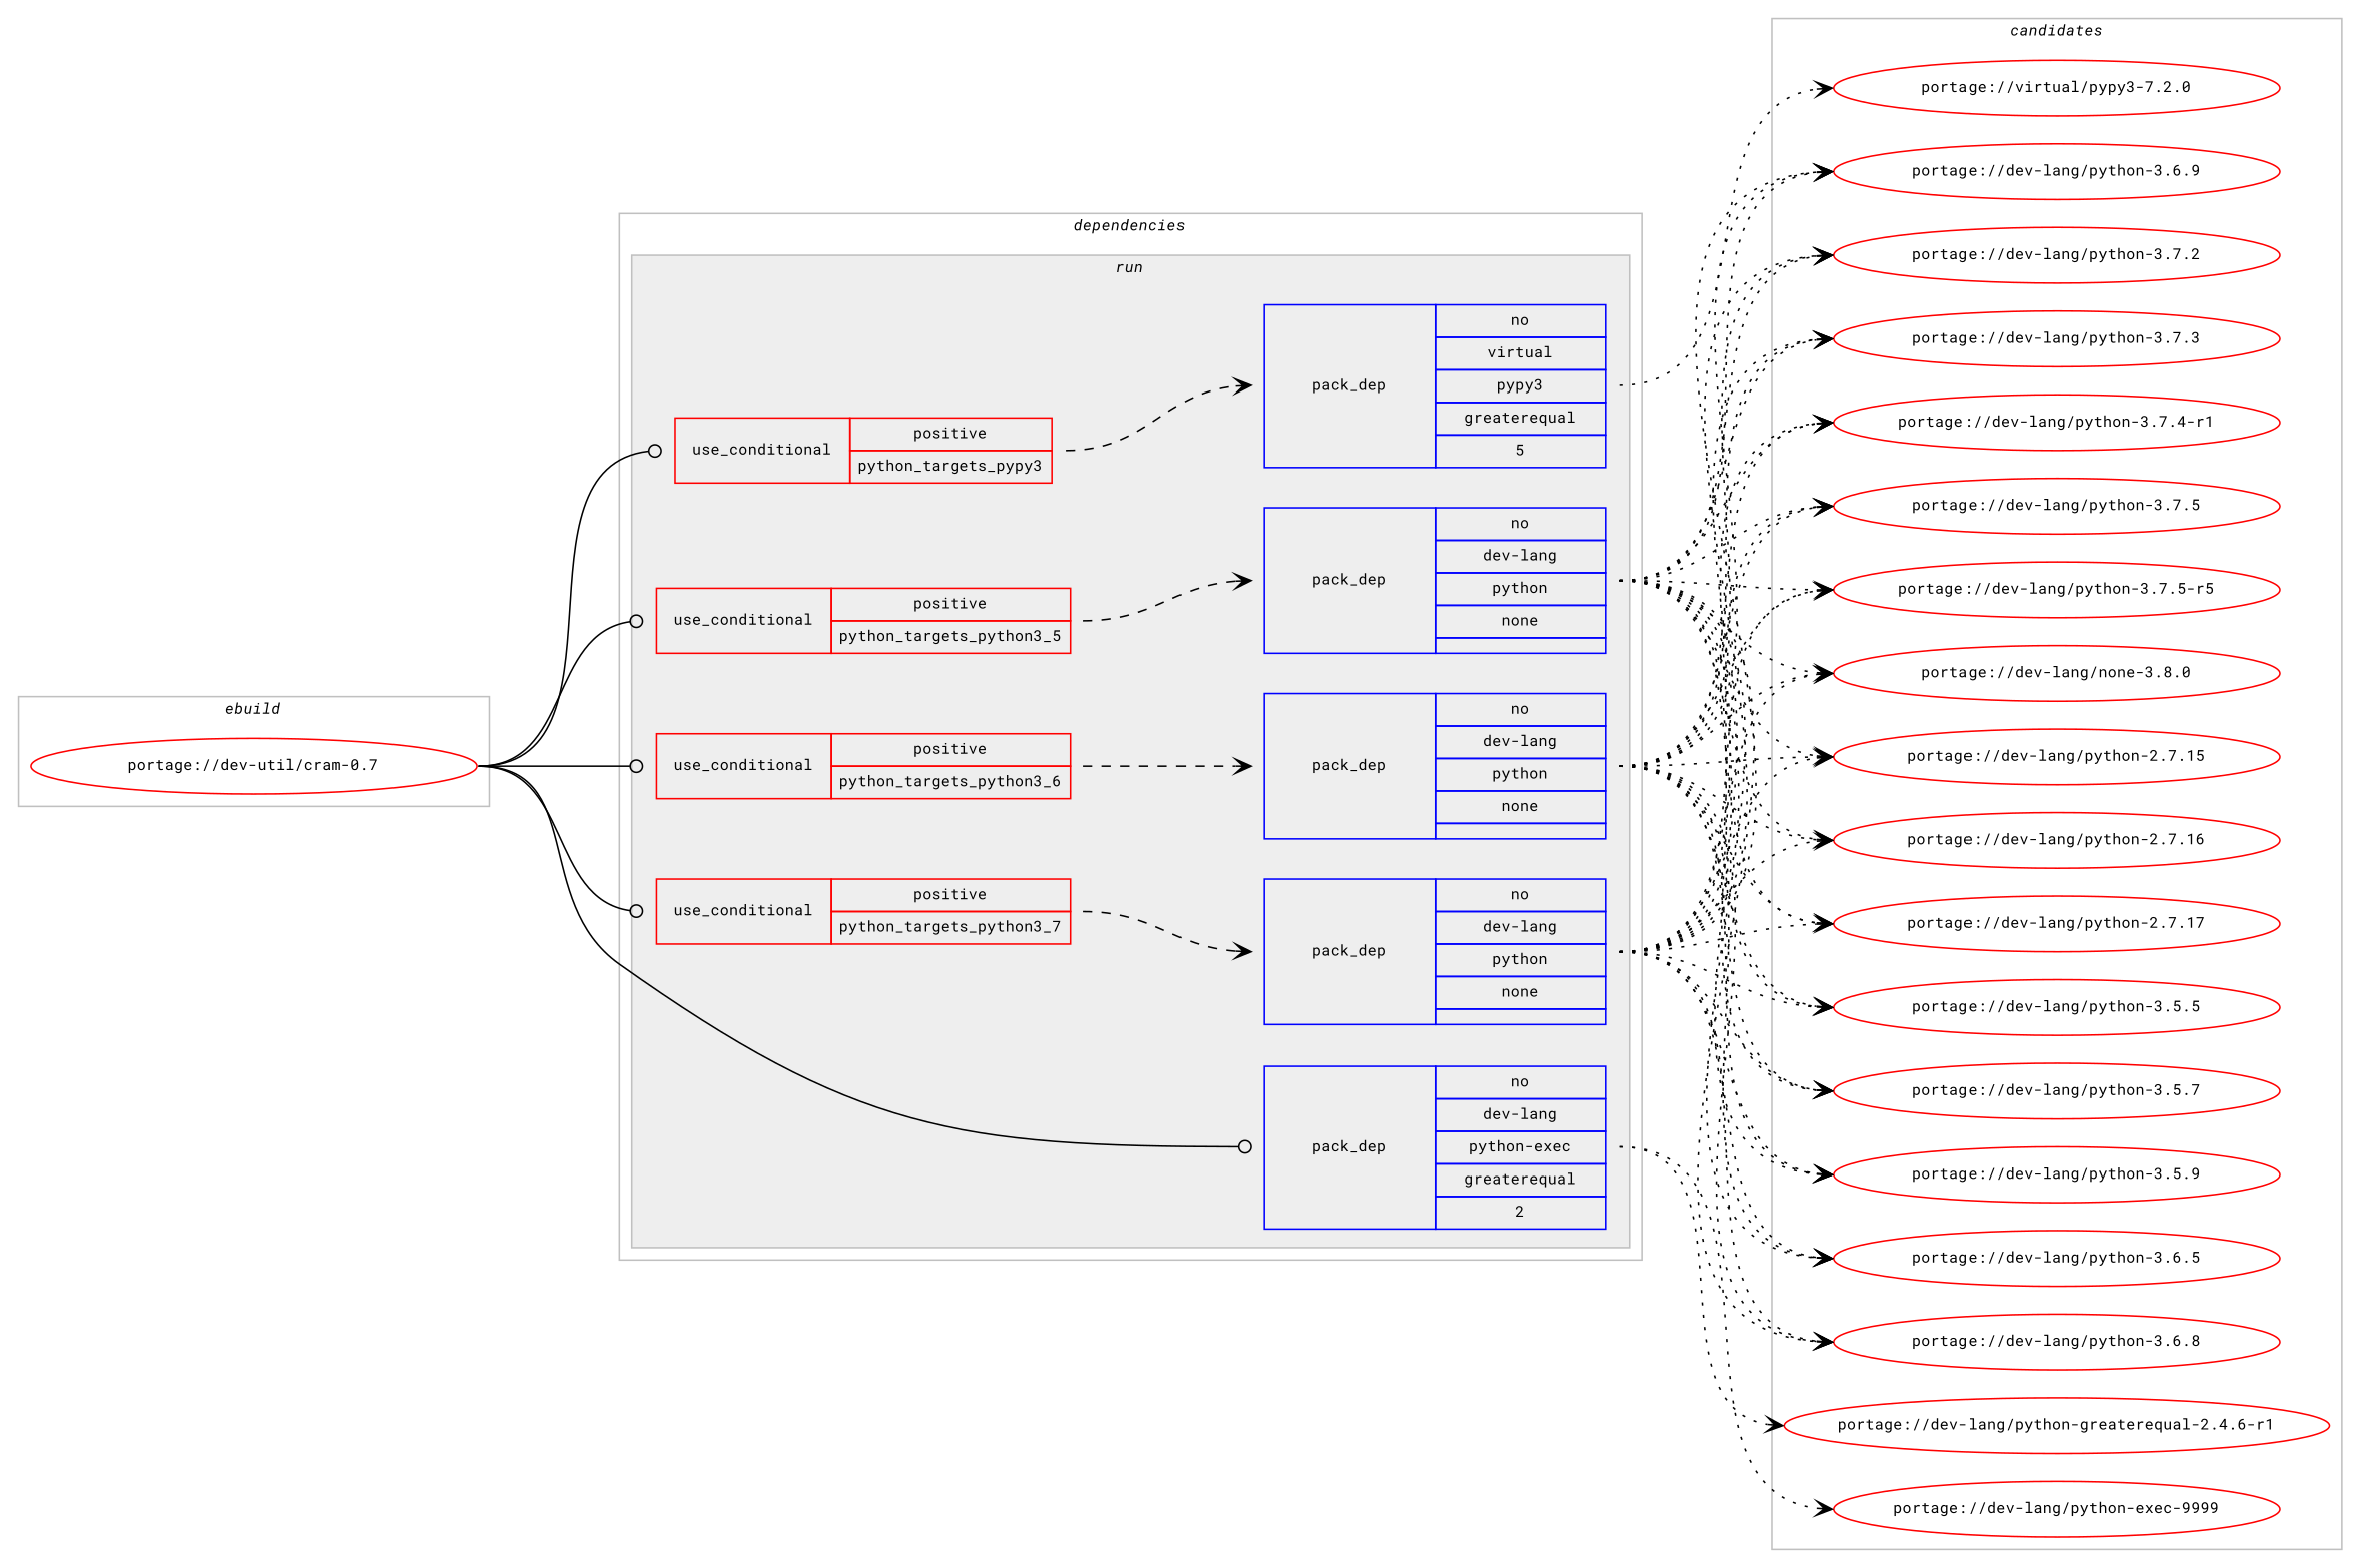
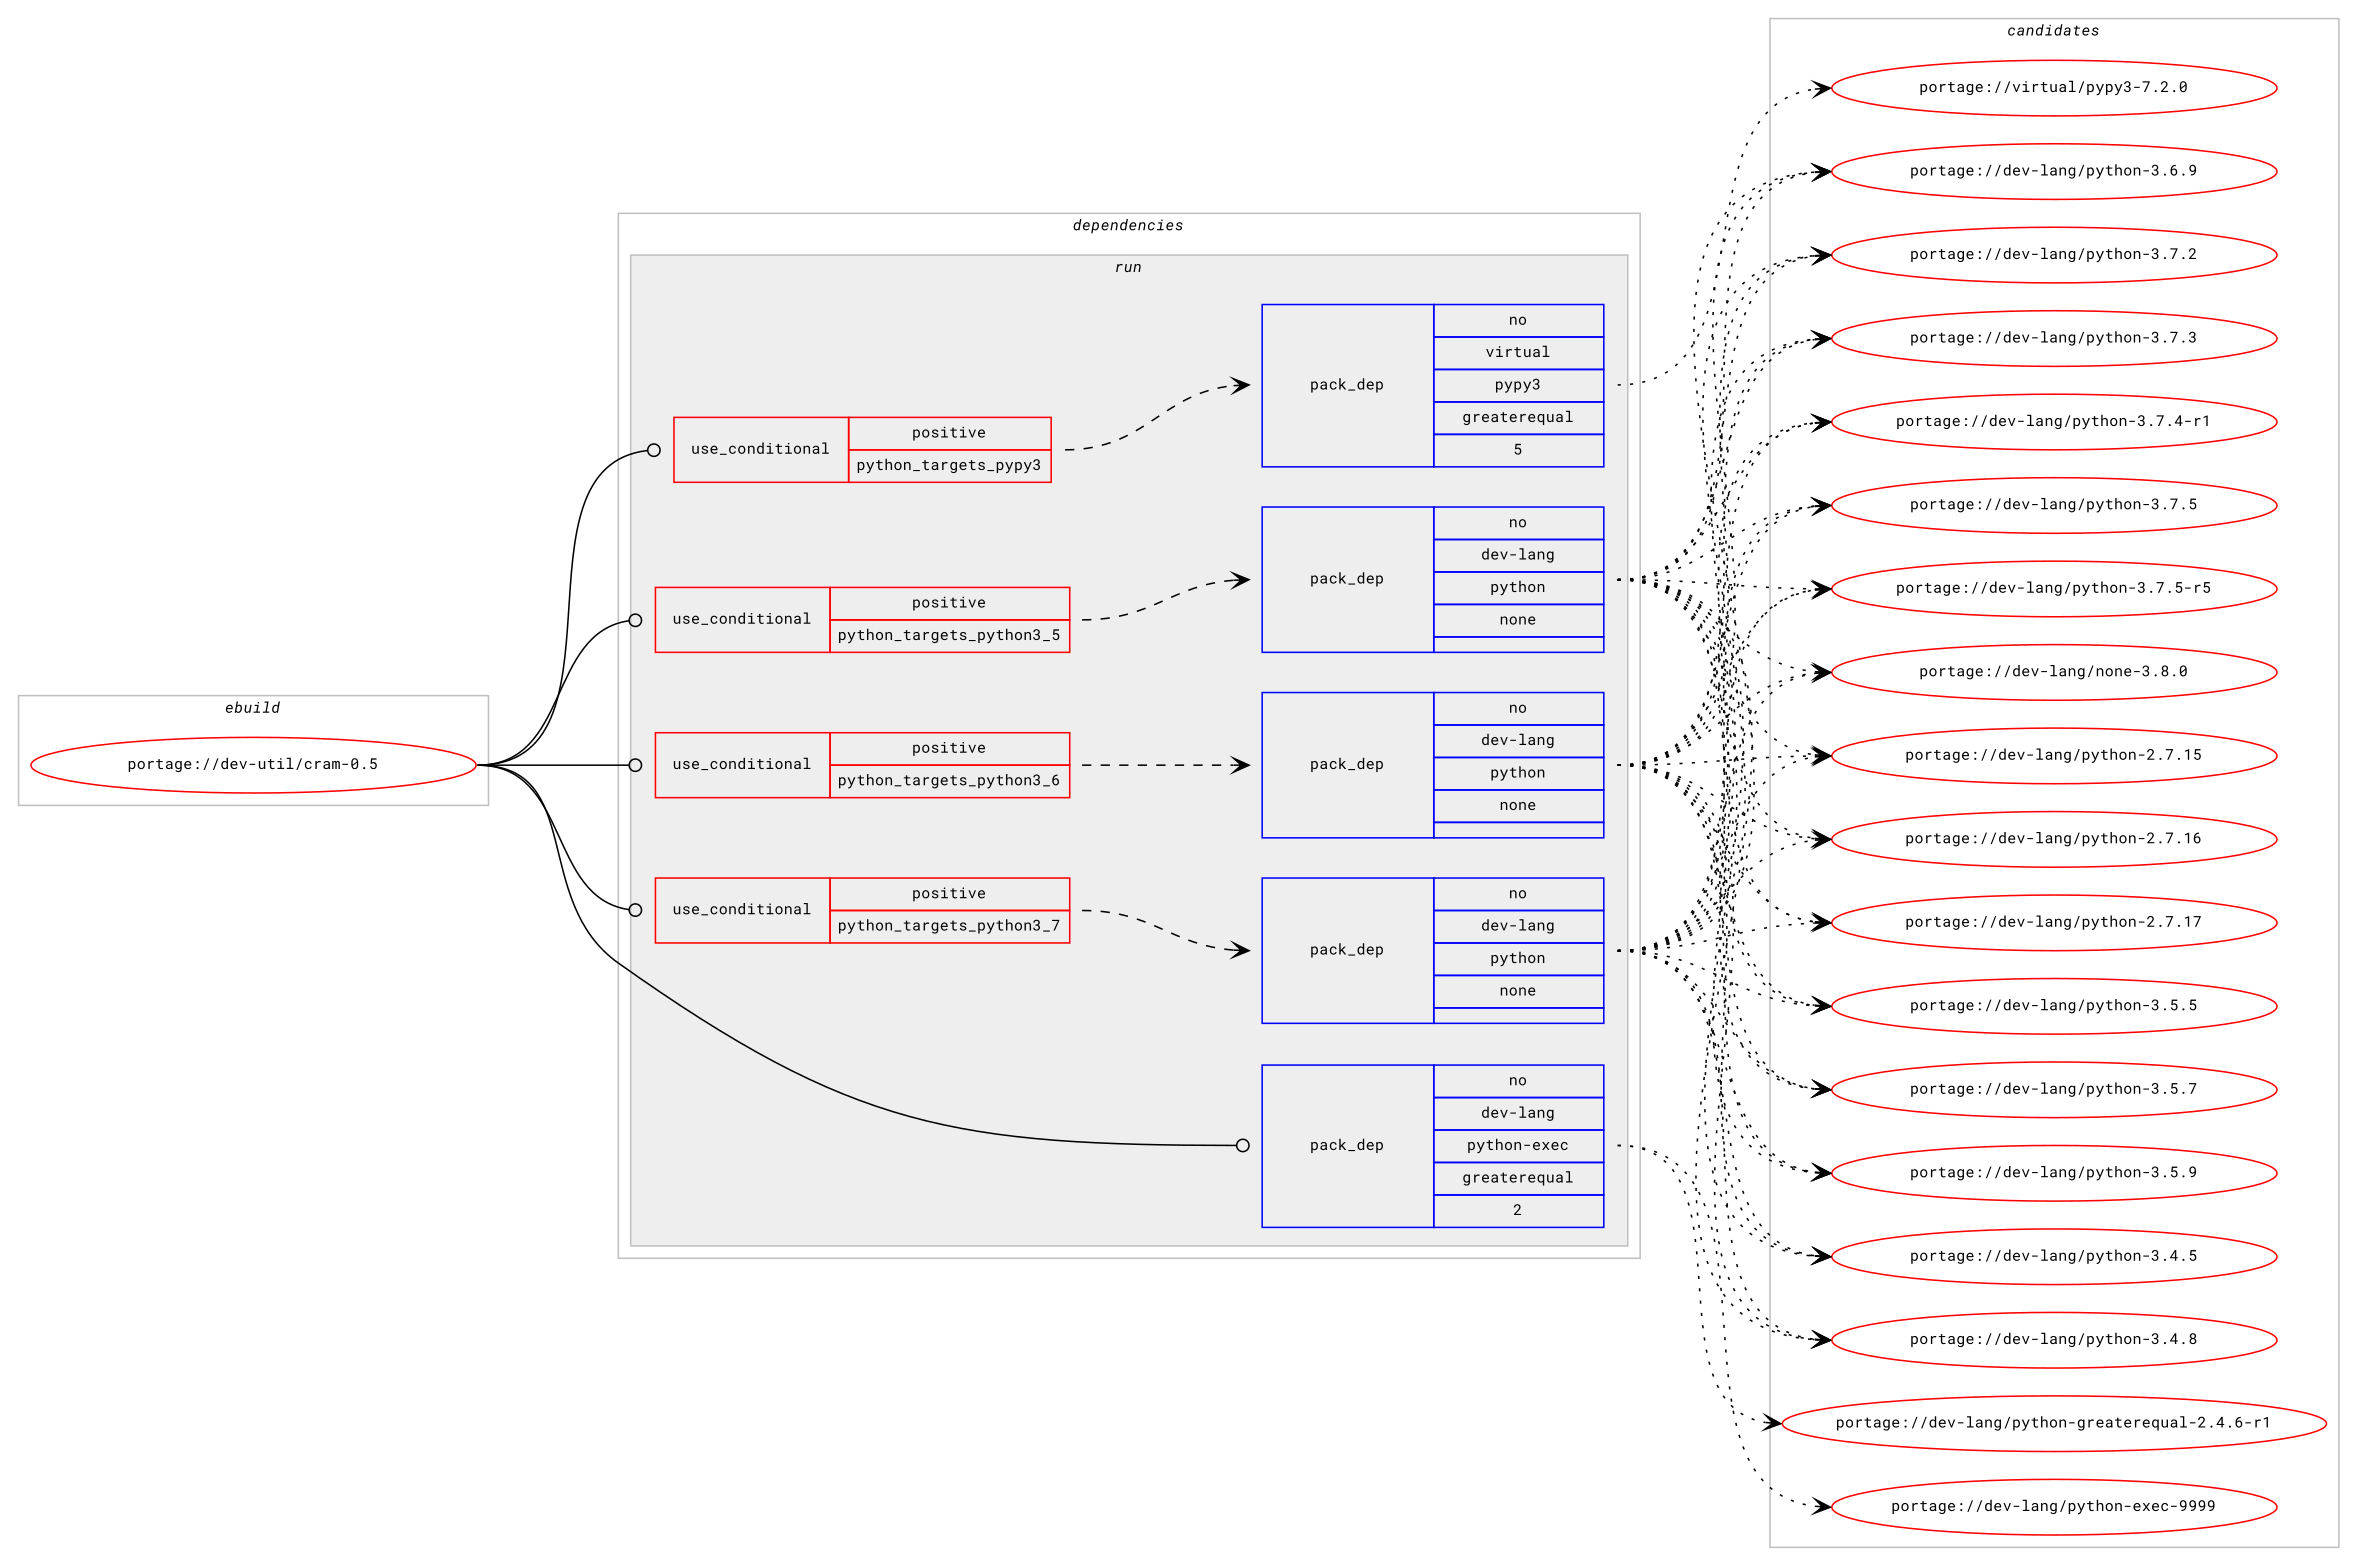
  digraph {
    compound=true
    concentrate=true
    fontname="Roboto Mono"
    fontsize=10
    newrank=true
    rankdir=LR
    ranksep=1.5
    node [color=red fontname="Roboto Mono" fontsize=10]
    edge [arrowhead=vee fontname="Roboto Mono" headport=w style=dotted tailport=e weight=100]
-   n1 [label="portage://dev-util/cram-0.7" width=4]
+   n1 [label="portage://dev-util/cram-0.5" width=4]
    n2 [color=blue label=<<TABLE BORDER="0" CELLBORDER="1" CELLSPACING="0" CELLPADDING="4" WIDTH="220"><TR><TD ROWSPAN="6" CELLPADDING="30">pack_dep</TD></TR><TR><TD WIDTH="110">no</TD></TR><TR><TD>virtual</TD></TR><TR><TD>pypy3</TD></TR><TR><TD>greaterequal</TD></TR><TR><TD>5</TD></TR></TABLE>> shape=none]
    n3 [label=<<TABLE BORDER="0" CELLBORDER="1" CELLSPACING="0" CELLPADDING="4"><TR><TD ROWSPAN="3" CELLPADDING="10">use_conditional</TD></TR><TR><TD>positive</TD></TR><TR><TD>python_targets_pypy3</TD></TR></TABLE>> shape=none]
    n4 [color=blue label=<<TABLE BORDER="0" CELLBORDER="1" CELLSPACING="0" CELLPADDING="4" WIDTH="220"><TR><TD ROWSPAN="6" CELLPADDING="30">pack_dep</TD></TR><TR><TD WIDTH="110">no</TD></TR><TR><TD>dev-lang</TD></TR><TR><TD>python</TD></TR><TR><TD>none</TD></TR><TR><TD></TD></TR></TABLE>> shape=none]
    n5 [label=<<TABLE BORDER="0" CELLBORDER="1" CELLSPACING="0" CELLPADDING="4"><TR><TD ROWSPAN="3" CELLPADDING="10">use_conditional</TD></TR><TR><TD>positive</TD></TR><TR><TD>python_targets_python3_5</TD></TR></TABLE>> shape=none]
    n6 [color=blue label=<<TABLE BORDER="0" CELLBORDER="1" CELLSPACING="0" CELLPADDING="4" WIDTH="220"><TR><TD ROWSPAN="6" CELLPADDING="30">pack_dep</TD></TR><TR><TD WIDTH="110">no</TD></TR><TR><TD>dev-lang</TD></TR><TR><TD>python</TD></TR><TR><TD>none</TD></TR><TR><TD></TD></TR></TABLE>> shape=none]
    n7 [label=<<TABLE BORDER="0" CELLBORDER="1" CELLSPACING="0" CELLPADDING="4"><TR><TD ROWSPAN="3" CELLPADDING="10">use_conditional</TD></TR><TR><TD>positive</TD></TR><TR><TD>python_targets_python3_6</TD></TR></TABLE>> shape=none]
    n8 [color=blue label=<<TABLE BORDER="0" CELLBORDER="1" CELLSPACING="0" CELLPADDING="4" WIDTH="220"><TR><TD ROWSPAN="6" CELLPADDING="30">pack_dep</TD></TR><TR><TD WIDTH="110">no</TD></TR><TR><TD>dev-lang</TD></TR><TR><TD>python</TD></TR><TR><TD>none</TD></TR><TR><TD></TD></TR></TABLE>> shape=none]
    n9 [label=<<TABLE BORDER="0" CELLBORDER="1" CELLSPACING="0" CELLPADDING="4"><TR><TD ROWSPAN="3" CELLPADDING="10">use_conditional</TD></TR><TR><TD>positive</TD></TR><TR><TD>python_targets_python3_7</TD></TR></TABLE>> shape=none]
    n10 [color=blue label=<<TABLE BORDER="0" CELLBORDER="1" CELLSPACING="0" CELLPADDING="4" WIDTH="220"><TR><TD ROWSPAN="6" CELLPADDING="30">pack_dep</TD></TR><TR><TD WIDTH="110">no</TD></TR><TR><TD>dev-lang</TD></TR><TR><TD>python-exec</TD></TR><TR><TD>greaterequal</TD></TR><TR><TD>2</TD></TR></TABLE>> shape=none]
    n11 [label="portage://dev-lang/python-2.7.15" width=4]
    n12 [label="portage://dev-lang/python-2.7.16" width=4]
    n13 [label="portage://dev-lang/python-2.7.17" width=4]
    n14 [label="portage://dev-lang/python-3.5.5" width=4]
    n15 [label="portage://dev-lang/python-3.5.7" width=4]
    n16 [label="portage://dev-lang/python-3.5.9" width=4]
-   n17 [label="portage://dev-lang/python-3.6.5" width=4]
-   n18 [label="portage://dev-lang/python-3.6.8" width=4]
+   n17 [label="portage://dev-lang/python-3.4.5" width=4]
+   n18 [label="portage://dev-lang/python-3.4.8" width=4]
    n19 [label="portage://dev-lang/python-3.6.9" width=4]
    n20 [label="portage://dev-lang/python-3.7.2" width=4]
    n21 [label="portage://dev-lang/python-3.7.3" width=4]
    n22 [label="portage://dev-lang/python-3.7.4-r1" width=4]
    n23 [label="portage://dev-lang/python-3.7.5" width=4]
    n24 [label="portage://dev-lang/python-3.7.5-r5" width=4]
    n25 [label="portage://dev-lang/none-3.8.0" width=4]
    n26 [label="portage://virtual/pypy3-7.2.0" width=4]
    n27 [label="portage://dev-lang/python-greaterequal-2.4.6-r1" width=4]
    n28 [label="portage://dev-lang/python-exec-9999" width=4]
    subgraph cluster_1 {
      color=gray
      label=<<i>ebuild</i>>
      rank=same
      n1
    }
    subgraph cluster_2 {
      color=gray
      label=<<i>dependencies</i>>
      subgraph cluster_3 {
        color=gray
        fillcolor="#eeeeee"
        label=<<i>compile</i>>
        style=filled
      }
      subgraph cluster_4 {
        color=gray
        fillcolor="#eeeeee"
        label=<<i>compile and run</i>>
        style=filled
      }
      subgraph cluster_5 {
        color=gray
        fillcolor="#eeeeee"
        label=<<i>run</i>>
        style=filled
        subgraph sub_6 {
          color=gray
          fillcolor="#eeeeee"
          label=<<i>run</i>>
          style=filled
          n3
          subgraph sub_7 {
            color=gray
            fillcolor="#eeeeee"
            label=<<i>run</i>>
            style=filled
            n2
          }
        }
        subgraph sub_8 {
          color=gray
          fillcolor="#eeeeee"
          label=<<i>run</i>>
          style=filled
          n5
          subgraph sub_9 {
            color=gray
            fillcolor="#eeeeee"
            label=<<i>run</i>>
            style=filled
            n4
          }
        }
        subgraph sub_10 {
          color=gray
          fillcolor="#eeeeee"
          label=<<i>run</i>>
          style=filled
          n7
          subgraph sub_11 {
            color=gray
            fillcolor="#eeeeee"
            label=<<i>run</i>>
            style=filled
            n6
          }
        }
        subgraph sub_12 {
          color=gray
          fillcolor="#eeeeee"
          label=<<i>run</i>>
          style=filled
          n9
          subgraph sub_13 {
            color=gray
            fillcolor="#eeeeee"
            label=<<i>run</i>>
            style=filled
            n8
          }
        }
        subgraph sub_14 {
          color=gray
          fillcolor="#eeeeee"
          label=<<i>run</i>>
          style=filled
          n10
        }
      }
    }
    subgraph cluster_15 {
      color=gray
      label=<<i>candidates</i>>
      rank=same
      subgraph sub_16 {
        color=black
        label=<<i>candidates</i>>
        nodesep=1
        rank=same
        n11
        n12
        n13
        n14
        n15
        n16
        n17
        n18
        n19
        n20
        n21
        n22
        n23
        n24
        n25
      }
      subgraph sub_17 {
        color=black
        label=<<i>candidates</i>>
        nodesep=1
        rank=same
        n26
      }
      subgraph sub_18 {
        color=black
        label=<<i>candidates</i>>
        nodesep=1
        rank=same
        n11
        n12
        n13
        n14
        n15
        n16
        n17
        n18
        n19
        n20
        n21
        n22
        n23
        n24
        n25
      }
      subgraph sub_19 {
        color=black
        label=<<i>candidates</i>>
        nodesep=1
        rank=same
        n11
        n12
        n13
        n14
        n15
        n16
        n17
        n18
        n19
        n20
        n21
        n22
        n23
        n24
        n25
      }
      subgraph sub_20 {
        color=black
        label=<<i>candidates</i>>
        nodesep=1
        rank=same
        n27
        n28
      }
    }
    n1 -> n3 [arrowhead=odot style=solid weight=20]
    n1 -> n5 [arrowhead=odot style=solid weight=20]
    n1 -> n7 [arrowhead=odot style=solid weight=20]
    n1 -> n9 [arrowhead=odot style=solid weight=20]
    n1 -> n10 [arrowhead=odot style=solid weight=20]
    n2 -> n26
    n3 -> n2 [style=dashed weight=20]
    n4 -> n11
    n4 -> n12
    n4 -> n13
    n4 -> n14
    n4 -> n15
    n4 -> n16
    n4 -> n17
    n4 -> n18
    n4 -> n19
    n4 -> n20
    n4 -> n21
    n4 -> n22
    n4 -> n23
    n4 -> n24
    n4 -> n25
    n5 -> n4 [style=dashed weight=20]
    n6 -> n11
    n6 -> n12
    n6 -> n13
    n6 -> n14
    n6 -> n15
    n6 -> n16
    n6 -> n17
    n6 -> n18
    n6 -> n19
    n6 -> n20
    n6 -> n21
    n6 -> n22
    n6 -> n23
    n6 -> n24
    n6 -> n25
    n7 -> n6 [style=dashed weight=20]
    n8 -> n11
    n8 -> n12
    n8 -> n13
    n8 -> n14
    n8 -> n15
    n8 -> n16
    n8 -> n17
    n8 -> n18
    n8 -> n19
    n8 -> n20
    n8 -> n21
    n8 -> n22
    n8 -> n23
    n8 -> n24
    n8 -> n25
    n9 -> n8 [style=dashed weight=20]
    n10 -> n27
    n10 -> n28
  }
